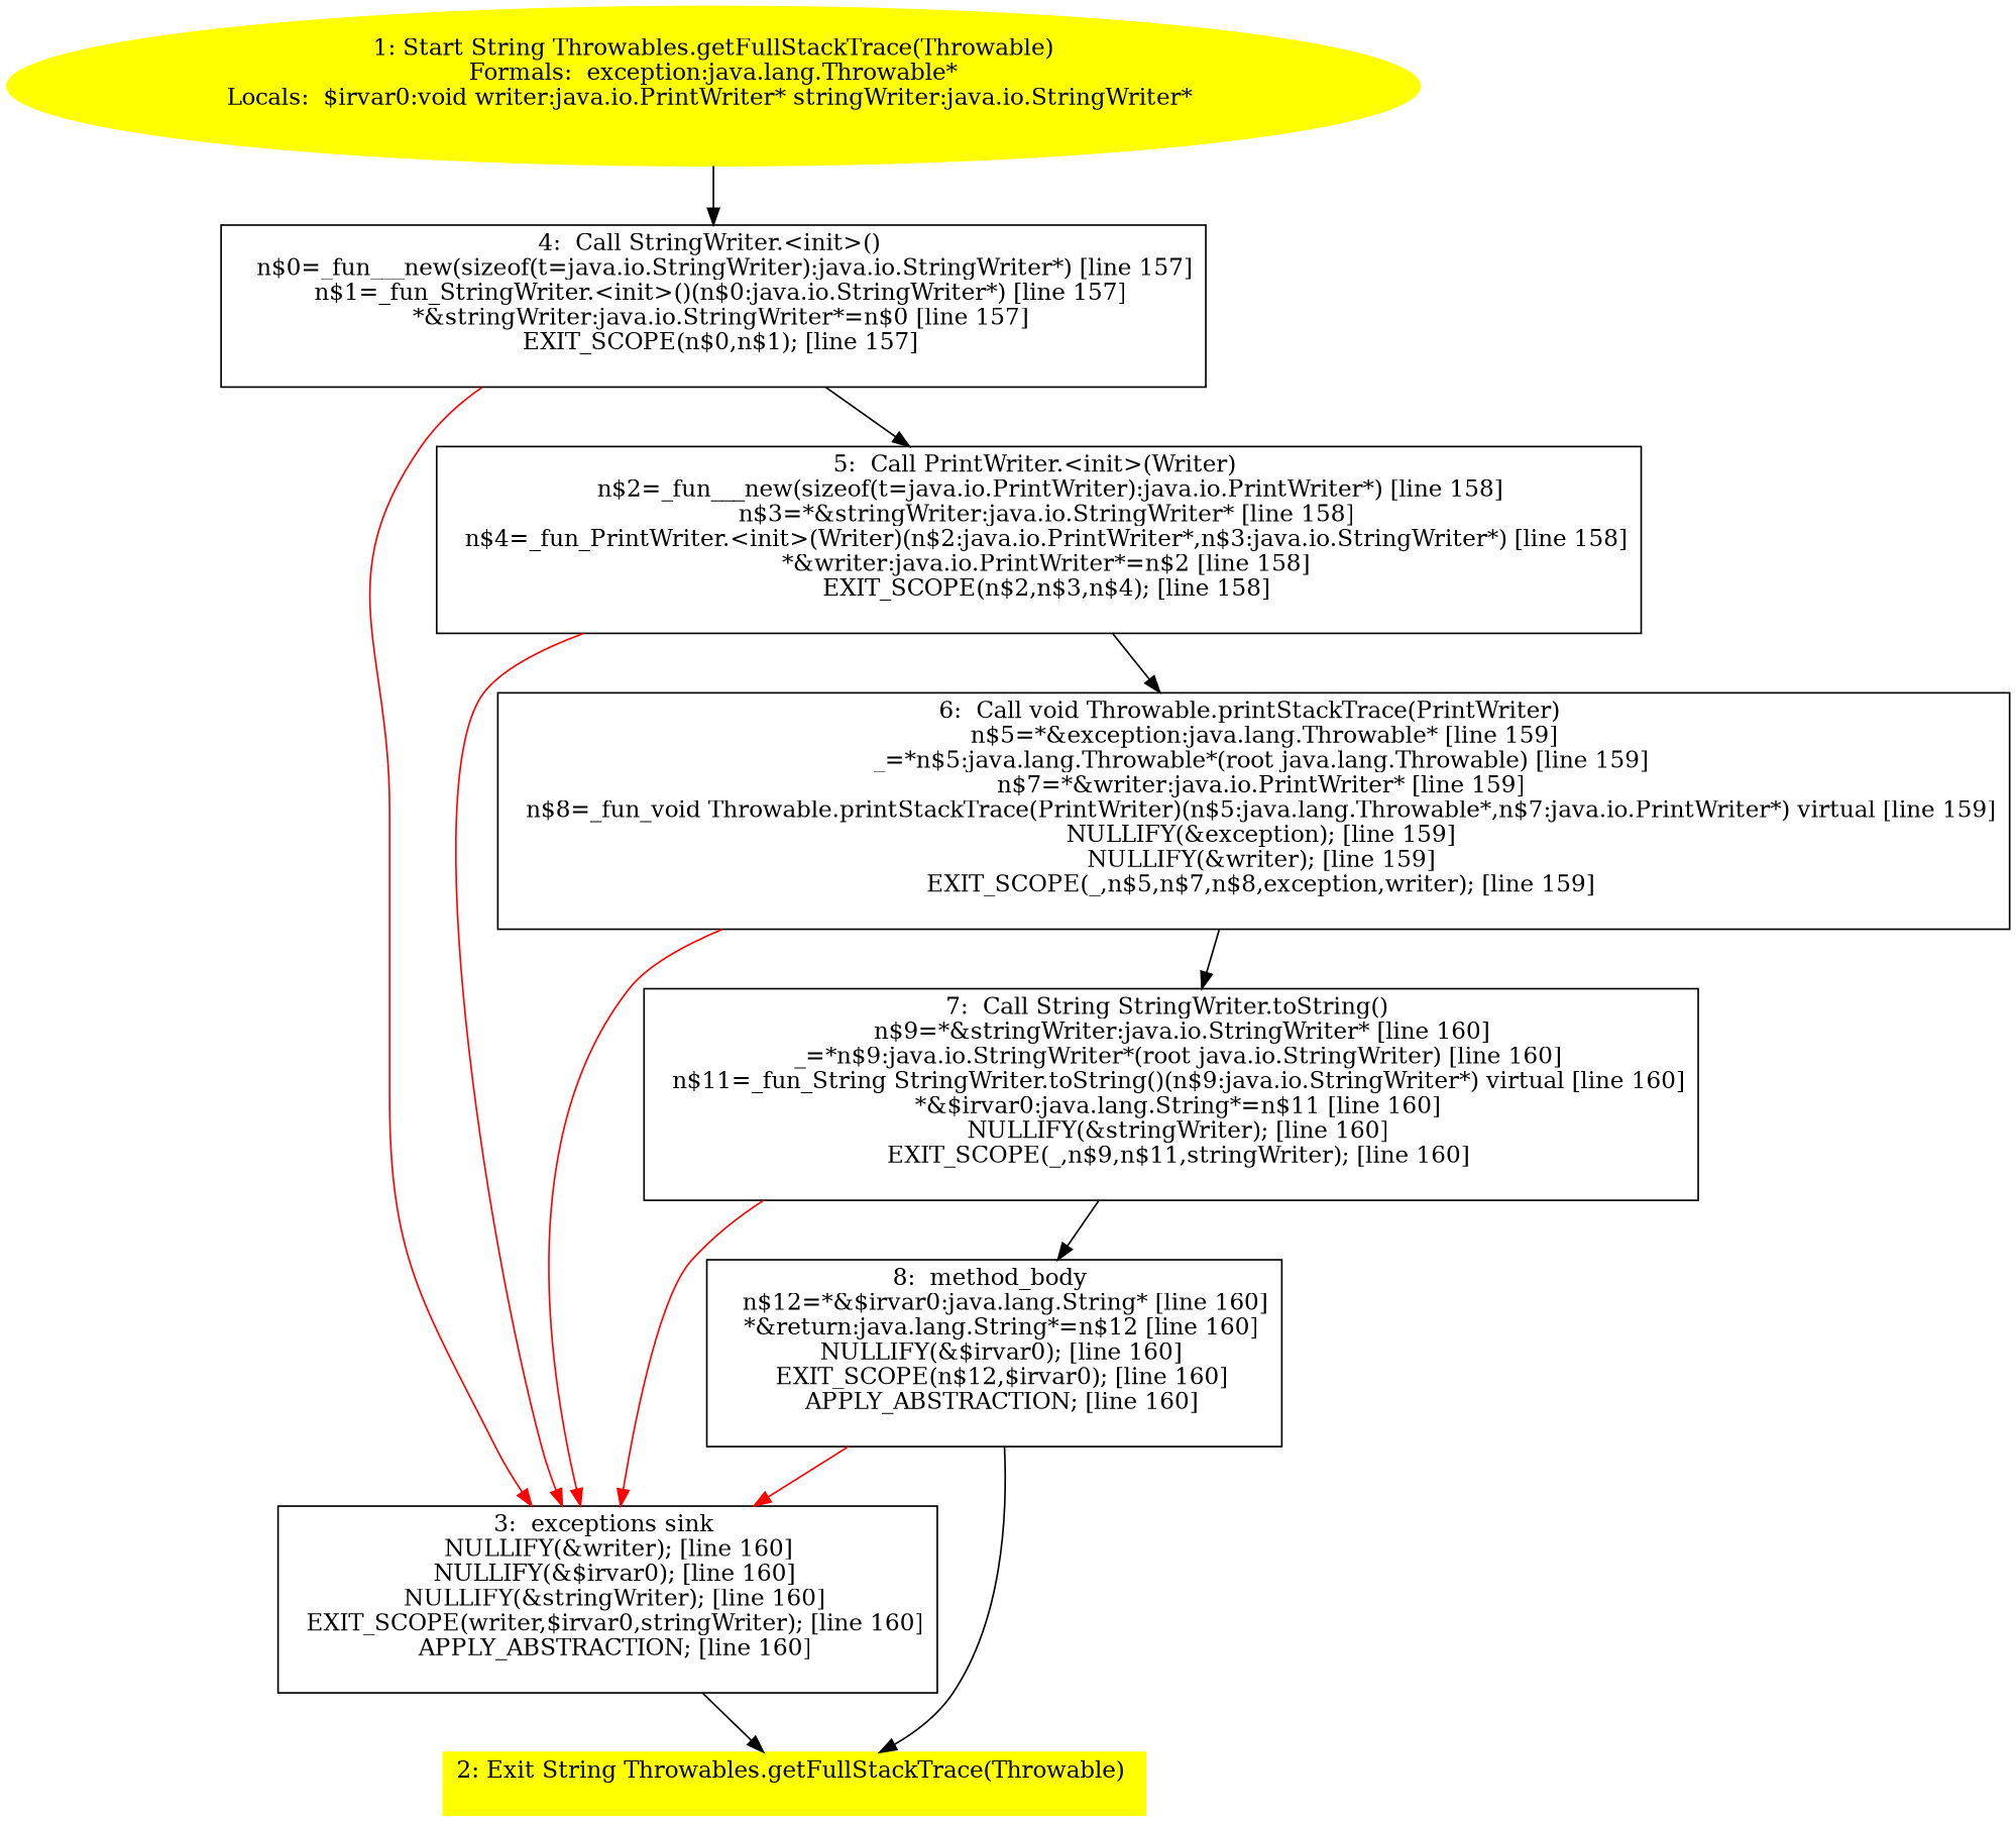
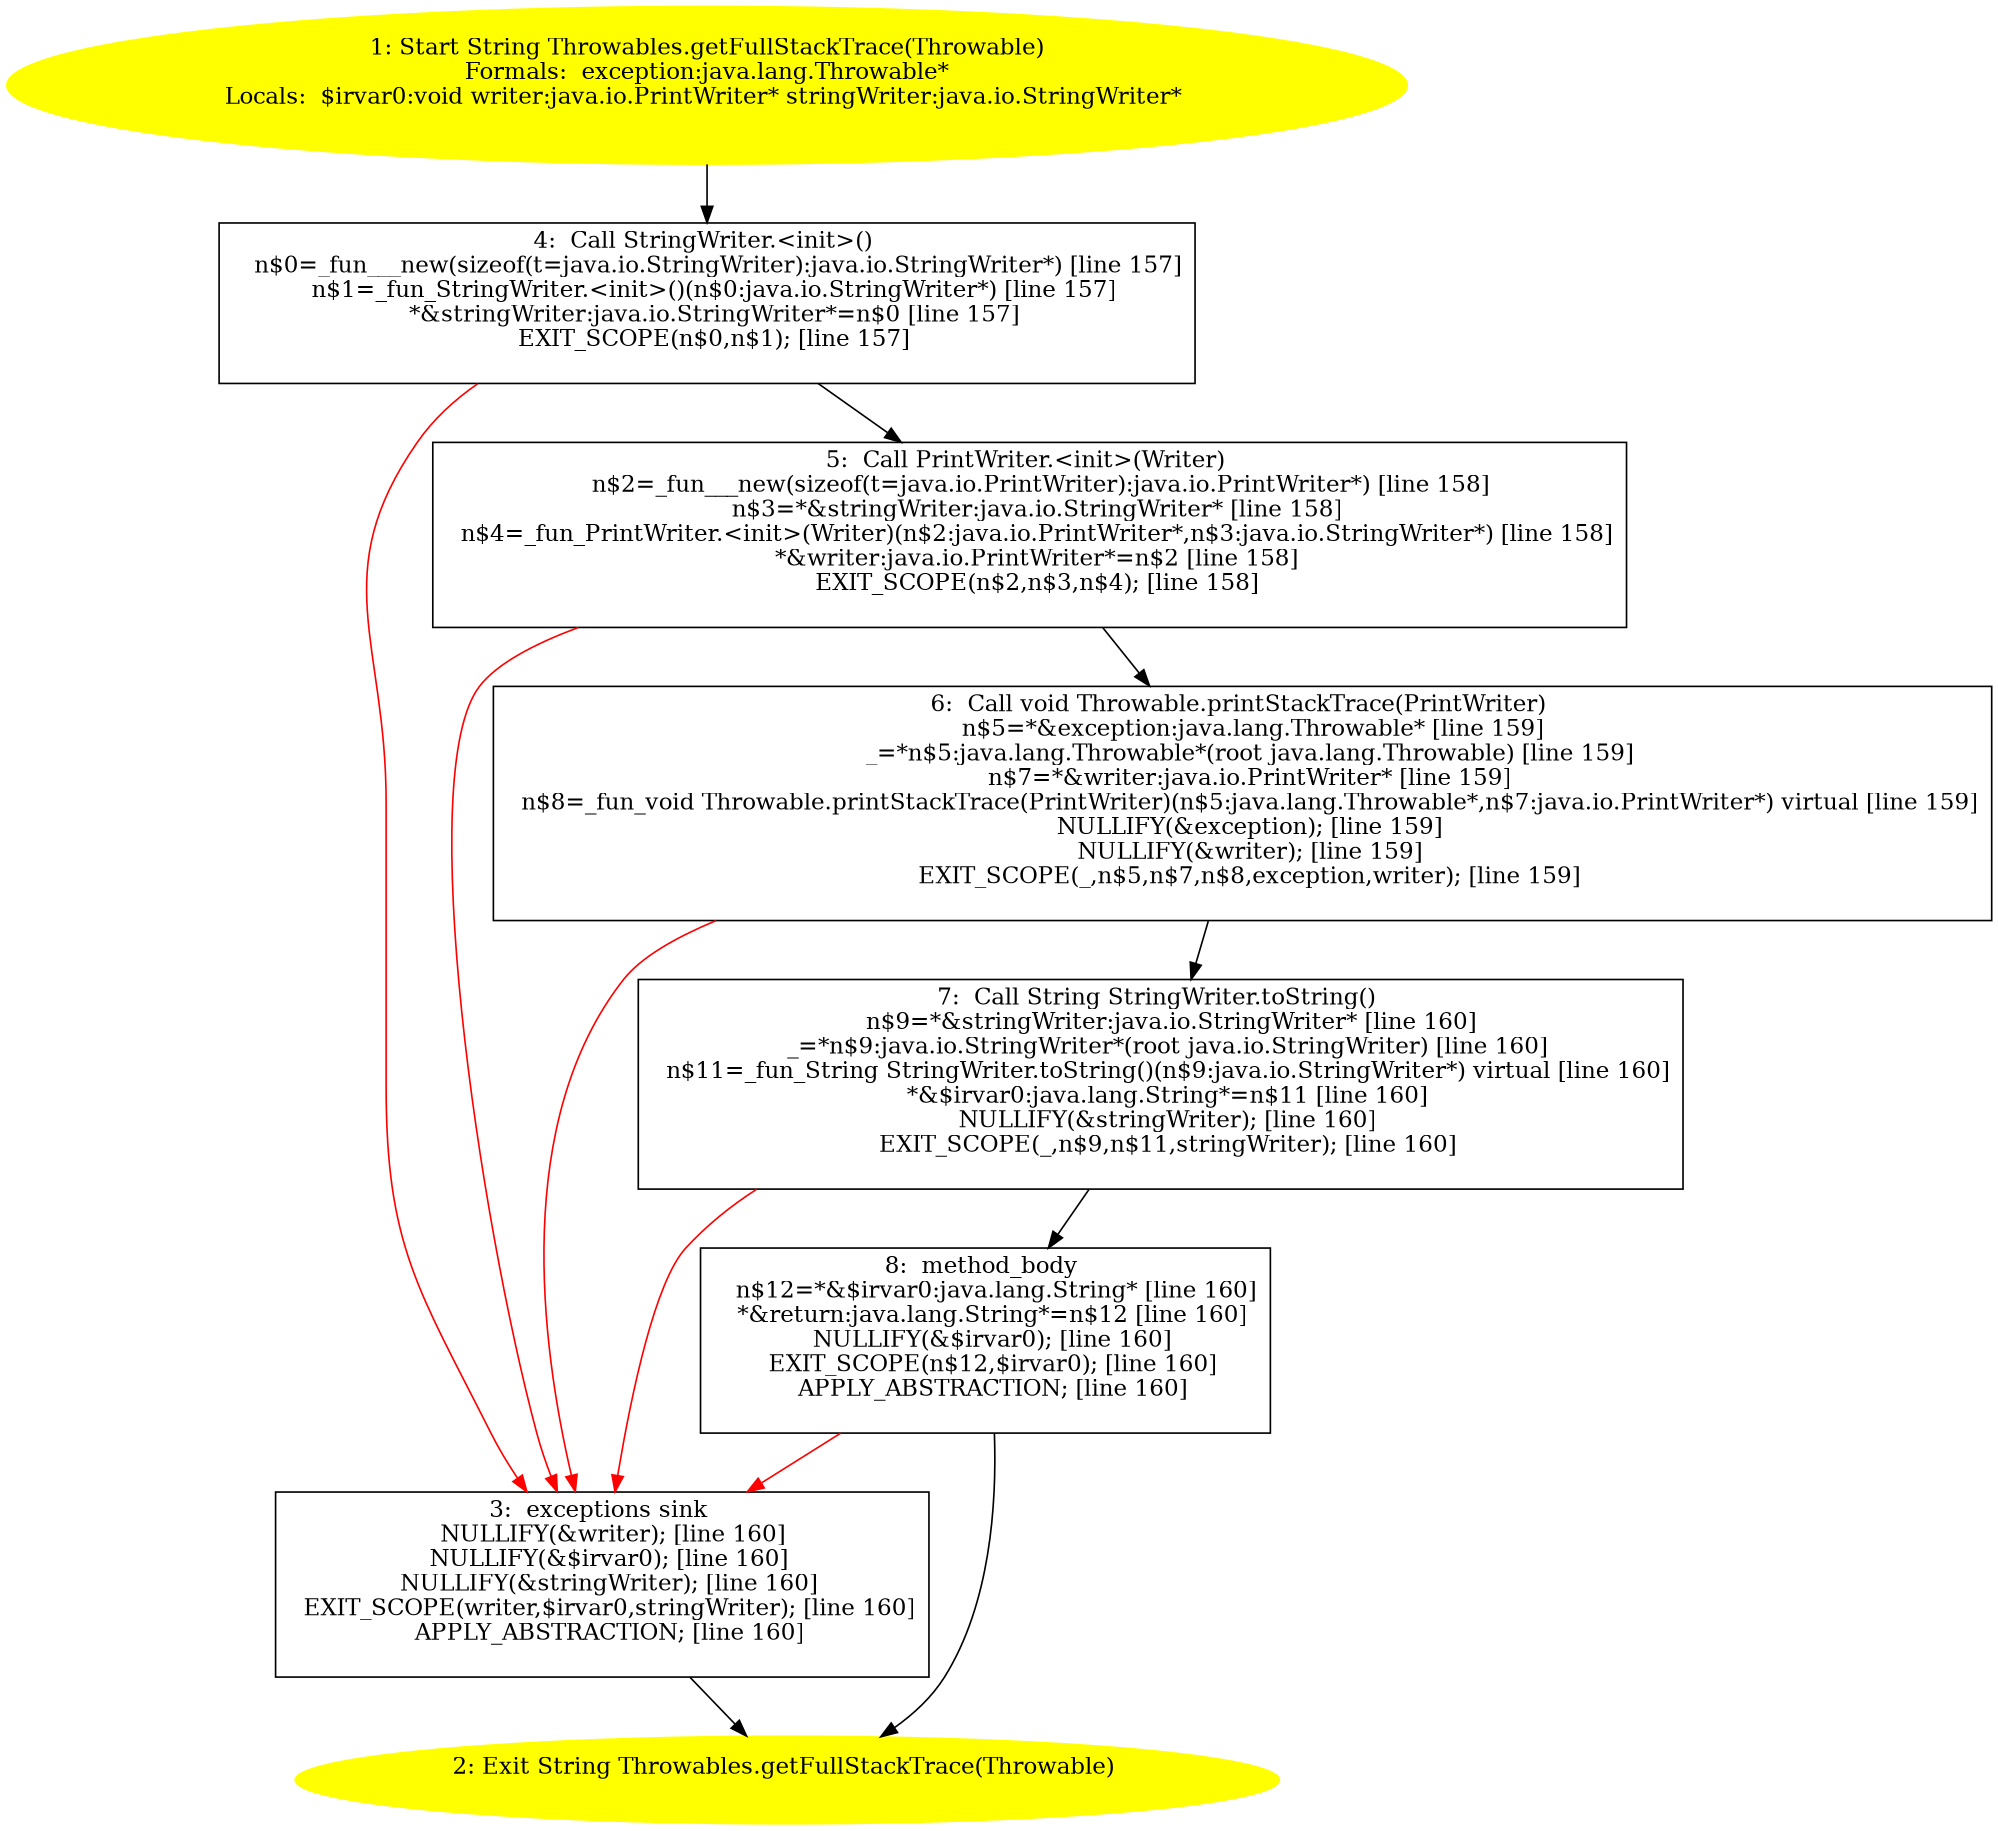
  digraph {
    node [shape=box]
    n1 [color=yellow label="1: Start String Throwables.getFullStackTrace(Throwable)\nFormals:  exception:java.lang.Throwable*\nLocals:  $irvar0:void writer:java.io.PrintWriter* stringWriter:java.io.StringWriter* \n  " style=filled shape=""]
    n2 [label="4:  Call StringWriter.<init>() \n   n$0=_fun___new(sizeof(t=java.io.StringWriter):java.io.StringWriter*) [line 157]\n  n$1=_fun_StringWriter.<init>()(n$0:java.io.StringWriter*) [line 157]\n  *&stringWriter:java.io.StringWriter*=n$0 [line 157]\n  EXIT_SCOPE(n$0,n$1); [line 157]\n "]
    n3 [label="3:  exceptions sink \n   NULLIFY(&writer); [line 160]\n  NULLIFY(&$irvar0); [line 160]\n  NULLIFY(&stringWriter); [line 160]\n  EXIT_SCOPE(writer,$irvar0,stringWriter); [line 160]\n  APPLY_ABSTRACTION; [line 160]\n "]
    n4 [label="5:  Call PrintWriter.<init>(Writer) \n   n$2=_fun___new(sizeof(t=java.io.PrintWriter):java.io.PrintWriter*) [line 158]\n  n$3=*&stringWriter:java.io.StringWriter* [line 158]\n  n$4=_fun_PrintWriter.<init>(Writer)(n$2:java.io.PrintWriter*,n$3:java.io.StringWriter*) [line 158]\n  *&writer:java.io.PrintWriter*=n$2 [line 158]\n  EXIT_SCOPE(n$2,n$3,n$4); [line 158]\n "]
-   n5 [color=yellow label="2: Exit String Throwables.getFullStackTrace(Throwable) \n  " style=filled]
+   n5 [color=yellow label="2: Exit String Throwables.getFullStackTrace(Throwable) \n  " style=filled shape=""]
    n6 [label="6:  Call void Throwable.printStackTrace(PrintWriter) \n   n$5=*&exception:java.lang.Throwable* [line 159]\n  _=*n$5:java.lang.Throwable*(root java.lang.Throwable) [line 159]\n  n$7=*&writer:java.io.PrintWriter* [line 159]\n  n$8=_fun_void Throwable.printStackTrace(PrintWriter)(n$5:java.lang.Throwable*,n$7:java.io.PrintWriter*) virtual [line 159]\n  NULLIFY(&exception); [line 159]\n  NULLIFY(&writer); [line 159]\n  EXIT_SCOPE(_,n$5,n$7,n$8,exception,writer); [line 159]\n "]
    n7 [label="7:  Call String StringWriter.toString() \n   n$9=*&stringWriter:java.io.StringWriter* [line 160]\n  _=*n$9:java.io.StringWriter*(root java.io.StringWriter) [line 160]\n  n$11=_fun_String StringWriter.toString()(n$9:java.io.StringWriter*) virtual [line 160]\n  *&$irvar0:java.lang.String*=n$11 [line 160]\n  NULLIFY(&stringWriter); [line 160]\n  EXIT_SCOPE(_,n$9,n$11,stringWriter); [line 160]\n "]
    n8 [label="8:  method_body \n   n$12=*&$irvar0:java.lang.String* [line 160]\n  *&return:java.lang.String*=n$12 [line 160]\n  NULLIFY(&$irvar0); [line 160]\n  EXIT_SCOPE(n$12,$irvar0); [line 160]\n  APPLY_ABSTRACTION; [line 160]\n "]
    n1 -> n2
    n2 -> n3 [color=red]
    n2 -> n4
    n3 -> n5
    n4 -> n3 [color=red]
    n4 -> n6
    n6 -> n3 [color=red]
    n6 -> n7
    n7 -> n3 [color=red]
    n7 -> n8
    n8 -> n3 [color=red]
    n8 -> n5
  }
